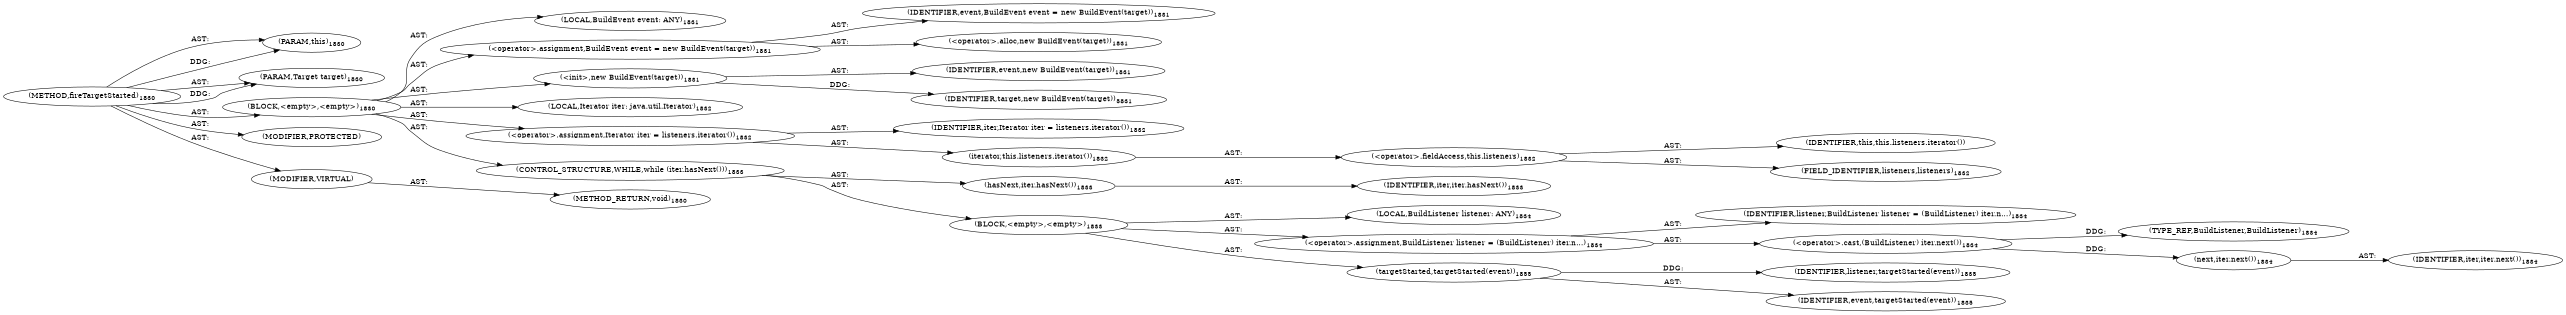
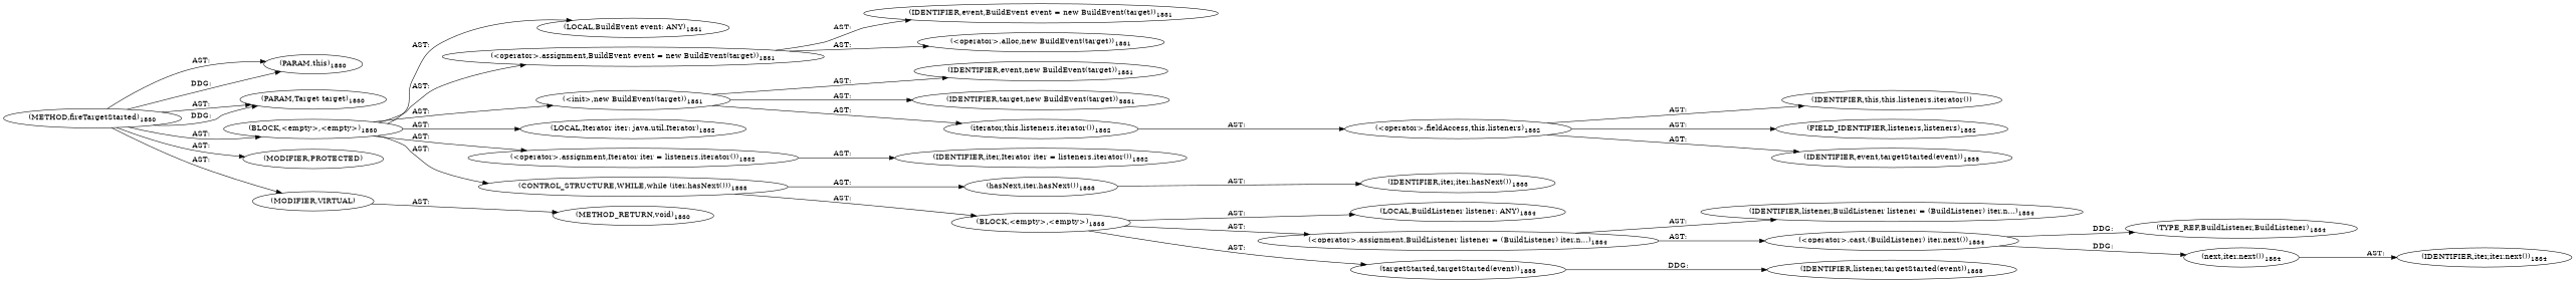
  digraph {
    rankdir=LR
    n1 [label=<(METHOD,fireTargetStarted)<SUB>1830</SUB>>]
    n2 [label=<(PARAM,this)<SUB>1830</SUB>>]
    n3 [label=<(PARAM,Target target)<SUB>1830</SUB>>]
    n4 [label=<(BLOCK,&lt;empty&gt;,&lt;empty&gt;)<SUB>1830</SUB>>]
    n5 [label=<(MODIFIER,PROTECTED)>]
    n6 [label=<(MODIFIER,VIRTUAL)>]
    n7 [label=<(LOCAL,BuildEvent event: ANY)<SUB>1831</SUB>>]
    n8 [label=<(&lt;operator&gt;.assignment,BuildEvent event = new BuildEvent(target))<SUB>1831</SUB>>]
    n9 [label=<(&lt;init&gt;,new BuildEvent(target))<SUB>1831</SUB>>]
    n10 [label=<(LOCAL,Iterator iter: java.util.Iterator)<SUB>1832</SUB>>]
    n11 [label=<(&lt;operator&gt;.assignment,Iterator iter = listeners.iterator())<SUB>1832</SUB>>]
    n12 [label=<(CONTROL_STRUCTURE,WHILE,while (iter.hasNext()))<SUB>1833</SUB>>]
    n13 [label=<(METHOD_RETURN,void)<SUB>1830</SUB>>]
    n14 [label=<(IDENTIFIER,event,BuildEvent event = new BuildEvent(target))<SUB>1831</SUB>>]
    n15 [label=<(&lt;operator&gt;.alloc,new BuildEvent(target))<SUB>1831</SUB>>]
    n16 [label=<(IDENTIFIER,event,new BuildEvent(target))<SUB>1831</SUB>>]
    n17 [label=<(IDENTIFIER,target,new BuildEvent(target))<SUB>5831</SUB>>]
    n18 [label=<(IDENTIFIER,iter,Iterator iter = listeners.iterator())<SUB>1832</SUB>>]
    n19 [label=<(iterator,this.listeners.iterator())<SUB>1832</SUB>>]
    n20 [label=<(hasNext,iter.hasNext())<SUB>1833</SUB>>]
    n21 [label=<(BLOCK,&lt;empty&gt;,&lt;empty&gt;)<SUB>1833</SUB>>]
    n22 [label=<(&lt;operator&gt;.fieldAccess,this.listeners)<SUB>1832</SUB>>]
    n23 [label=<(IDENTIFIER,this,this.listeners.iterator())>]
    n24 [label=<(FIELD_IDENTIFIER,listeners,listeners)<SUB>1832</SUB>>]
    n25 [label=<(IDENTIFIER,iter,iter.hasNext())<SUB>1833</SUB>>]
    n26 [label=<(LOCAL,BuildListener listener: ANY)<SUB>1834</SUB>>]
    n27 [label=<(&lt;operator&gt;.assignment,BuildListener listener = (BuildListener) iter.n...)<SUB>1834</SUB>>]
    n28 [label=<(targetStarted,targetStarted(event))<SUB>1855</SUB>>]
    n29 [label=<(IDENTIFIER,listener,BuildListener listener = (BuildListener) iter.n...)<SUB>1834</SUB>>]
    n30 [label=<(&lt;operator&gt;.cast,(BuildListener) iter.next())<SUB>1834</SUB>>]
    n31 [label=<(IDENTIFIER,listener,targetStarted(event))<SUB>1835</SUB>>]
    n32 [label=<(IDENTIFIER,event,targetStarted(event))<SUB>1835</SUB>>]
    n33 [label=<(TYPE_REF,BuildListener,BuildListener)<SUB>1834</SUB>>]
    n34 [label=<(next,iter.next())<SUB>1834</SUB>>]
    n35 [label=<(IDENTIFIER,iter,iter.next())<SUB>1834</SUB>>]
    n1 -> n2 [label="AST: "]
    n1 -> n2 [label="DDG: "]
    n1 -> n3 [label="AST: "]
    n1 -> n3 [label="DDG: "]
    n1 -> n4 [label="AST: "]
    n1 -> n5 [label="AST: "]
    n1 -> n6 [label="AST: "]
    n4 -> n7 [label="AST: "]
    n4 -> n8 [label="AST: "]
    n4 -> n9 [label="AST: "]
    n4 -> n10 [label="AST: "]
    n4 -> n11 [label="AST: "]
    n4 -> n12 [label="AST: "]
    n6 -> n13 [label="AST: "]
    n8 -> n14 [label="AST: "]
    n8 -> n15 [label="AST: "]
    n9 -> n16 [label="AST: "]
-   n9 -> n17 [label="DDG: "]
+   n9 -> n17 [label="AST: "]
    n11 -> n18 [label="AST: "]
-   n11 -> n19 [label="AST: "]
+   n9 -> n19 [label="AST: "]
    n12 -> n20 [label="AST: "]
    n12 -> n21 [label="AST: "]
    n19 -> n22 [label="AST: "]
    n20 -> n25 [label="AST: "]
    n21 -> n26 [label="AST: "]
    n21 -> n27 [label="AST: "]
    n21 -> n28 [label="AST: "]
    n22 -> n23 [label="AST: "]
    n22 -> n24 [label="AST: "]
    n27 -> n29 [label="AST: "]
    n27 -> n30 [label="AST: "]
    n28 -> n31 [label="DDG: "]
-   n28 -> n32 [label="AST: "]
+   n22 -> n32 [label="AST: "]
    n30 -> n33 [label="DDG: "]
    n30 -> n34 [label="DDG: "]
    n34 -> n35 [label="AST: "]
  }
